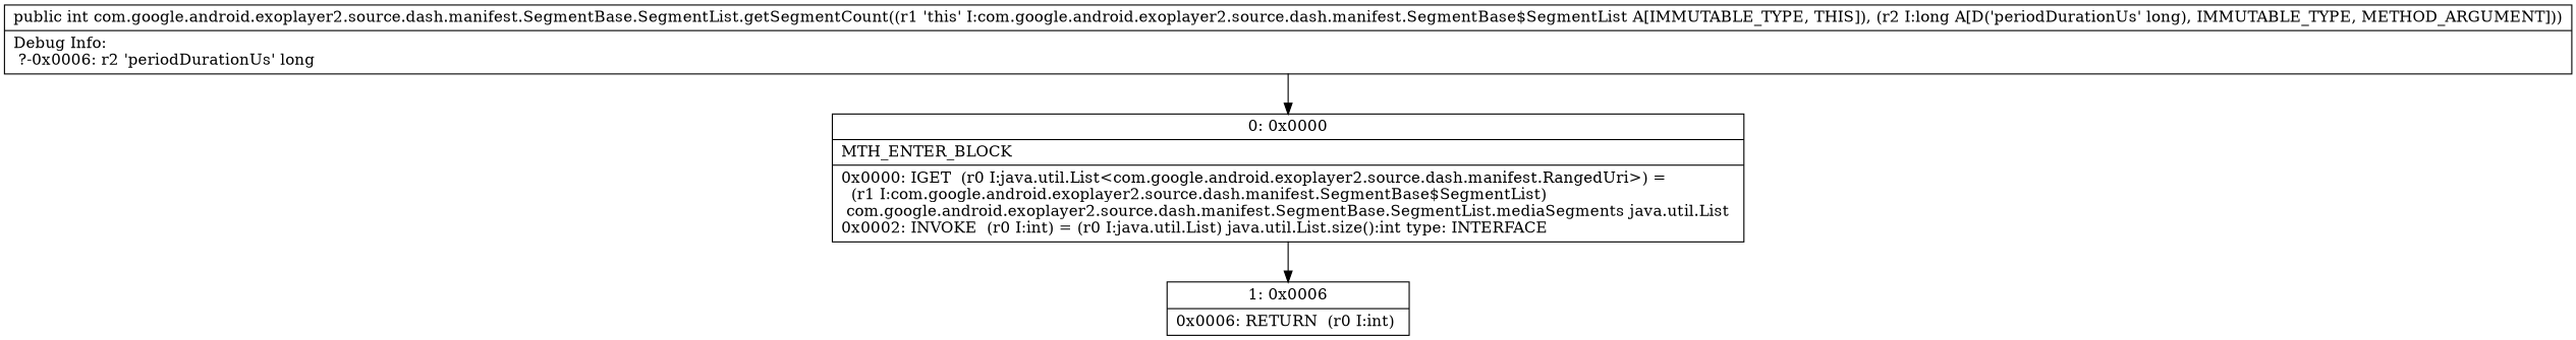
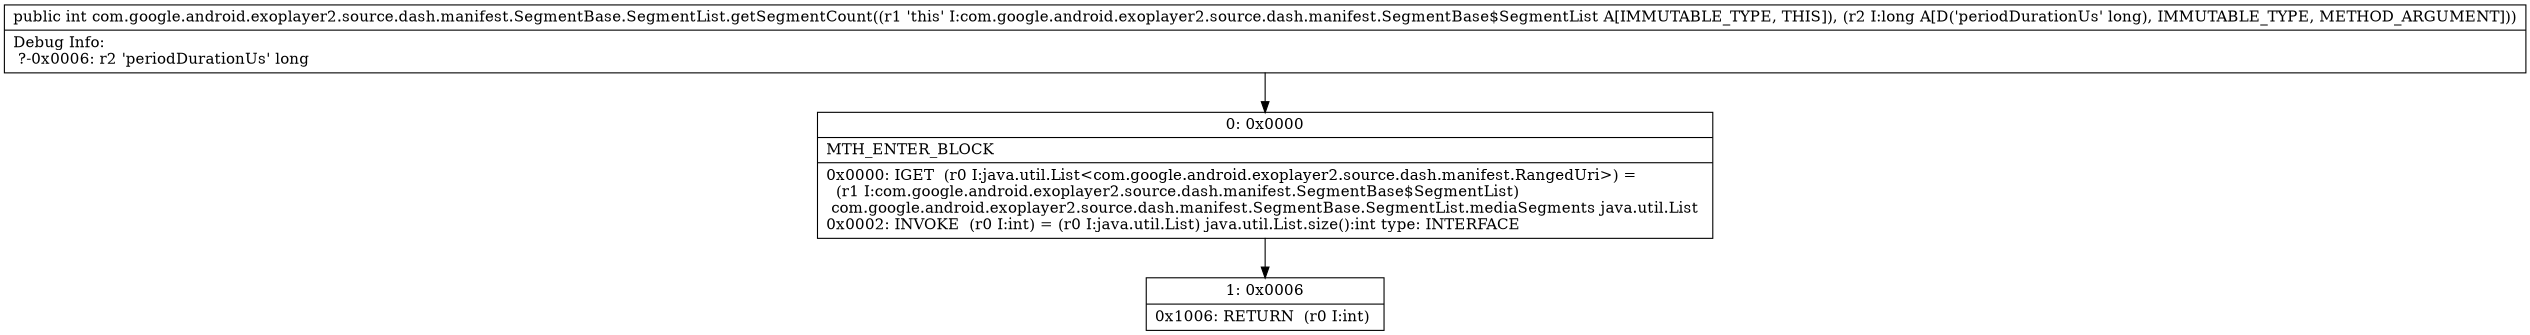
  digraph {
    node [shape=record]
    n1 [label="{0\:\ 0x0000|MTH_ENTER_BLOCK\l|0x0000: IGET  (r0 I:java.util.List\<com.google.android.exoplayer2.source.dash.manifest.RangedUri\>) = \l  (r1 I:com.google.android.exoplayer2.source.dash.manifest.SegmentBase$SegmentList)\l com.google.android.exoplayer2.source.dash.manifest.SegmentBase.SegmentList.mediaSegments java.util.List \l0x0002: INVOKE  (r0 I:int) = (r0 I:java.util.List) java.util.List.size():int type: INTERFACE \l}"]
-   n2 [label="{1\:\ 0x0006|0x0006: RETURN  (r0 I:int) \l}"]
+   n2 [label="{1\:\ 0x0006|0x1006: RETURN  (r0 I:int) \l}"]
    n3 [label="{public int com.google.android.exoplayer2.source.dash.manifest.SegmentBase.SegmentList.getSegmentCount((r1 'this' I:com.google.android.exoplayer2.source.dash.manifest.SegmentBase$SegmentList A[IMMUTABLE_TYPE, THIS]), (r2 I:long A[D('periodDurationUs' long), IMMUTABLE_TYPE, METHOD_ARGUMENT]))  | Debug Info:\l  ?\-0x0006: r2 'periodDurationUs' long\l}"]
    n1 -> n2
    n3 -> n1
  }
